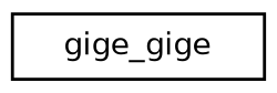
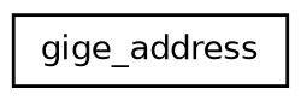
  digraph {
    rankdir=LR
-   n1 [color=black fillcolor=white fontname=Helvetica fontsize=10 height=0.2 label=gige_gige shape=record style=filled width=0.4]
+   n1 [color=black fillcolor=white fontname=Helvetica fontsize=10 height=0.2 label=gige_address shape=record style=filled width=0.4]
  }
